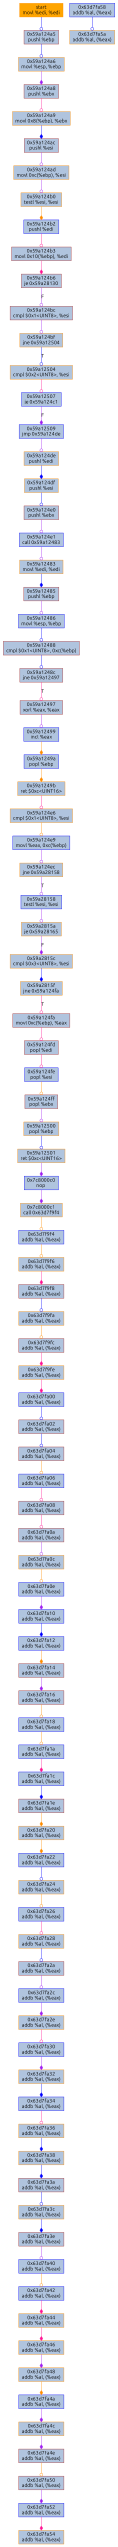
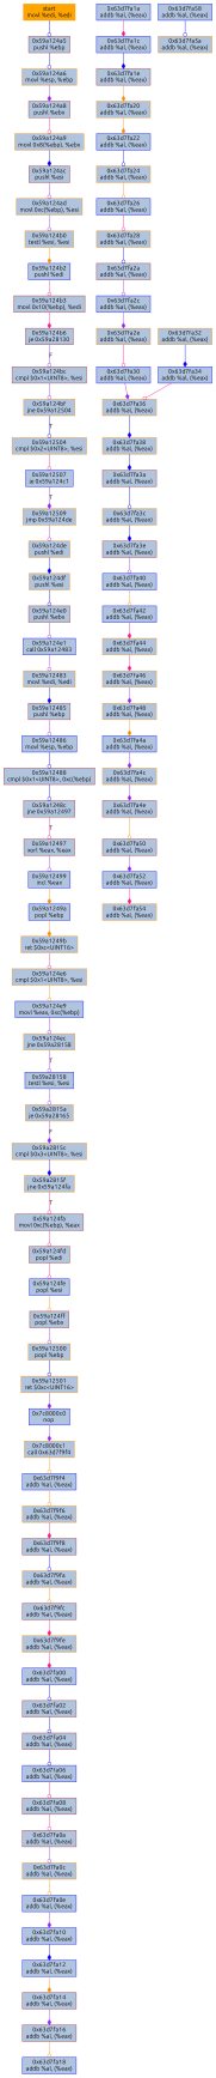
  digraph {
    fontname=Ubuntu
    node [color=darkorange fillcolor=lightsteelblue fontname=Ubuntu shape=rectangle style=filled]
    edge [arrowhead=odot color=purple fontname=Ubuntu]
    n1 [fillcolor=orange label="start\nmovl %edi, %edi"]
    n2 [color=brown label="0x59a124a5\npushl %ebp"]
    n3 [label="0x59a124a6\nmovl %esp, %ebp"]
    n4 [color=brown label="0x59a124a8\npushl %ebx"]
    n5 [label="0x59a124a9\nmovl 0x8(%ebp), %ebx"]
    n6 [color=brown label="0x59a124ac\npushl %esi"]
    n7 [label="0x59a124ad\nmovl 0xc(%ebp), %esi"]
    n8 [label="0x59a124b0\ntestl %esi, %esi"]
    n9 [color=blue label="0x59a124b2\npushl %edi"]
    n10 [color=brown label="0x59a124b3\nmovl 0x10(%ebp), %edi"]
    n11 [color=brown label="0x59a124b6\nje 0x59a28130"]
    n12 [color=brown label="0x59a124bc\ncmpl $0x1<UINT8>, %esi"]
    n13 [label="0x59a124bf\njne 0x59a12504"]
    n14 [label="0x59a12504\ncmpl $0x2<UINT8>, %esi"]
    n15 [color=blue label="0x59a12507\nje 0x59a124c1"]
-   n16 [color=blue label="0x59a12509\njmp 0x59a124de"]
+   n16 [label="0x59a12509\njmp 0x59a124de"]
    n17 [label="0x59a124de\npushl %edi"]
    n18 [label="0x59a124df\npushl %esi"]
    n19 [color=brown label="0x59a124e0\npushl %ebx"]
    n20 [color=blue label="0x59a124e1\ncall 0x59a12483"]
    n21 [label="0x59a12483\nmovl %edi, %edi"]
    n22 [color=brown label="0x59a12485\npushl %ebp"]
    n23 [color=blue label="0x59a12486\nmovl %esp, %ebp"]
    n24 [color=brown label="0x59a12488\ncmpl $0x1<UINT8>, 0xc(%ebp)"]
    n25 [color=brown label="0x59a1248c\njne 0x59a12497"]
    n26 [color=brown label="0x59a12497\nxorl %eax, %eax"]
    n27 [color=blue label="0x59a12499\nincl %eax"]
    n28 [color=blue label="0x59a1249a\npopl %ebp"]
    n29 [label="0x59a1249b\nret $0xc<UINT16>"]
    n30 [label="0x59a124e6\ncmpl $0x1<UINT8>, %esi"]
    n31 [color=blue label="0x59a124e9\nmovl %eax, 0xc(%ebp)"]
    n32 [label="0x59a124ec\njne 0x59a28158"]
    n33 [color=blue label="0x59a28158\ntestl %esi, %esi"]
    n34 [label="0x59a2815a\nje 0x59a28165"]
    n35 [label="0x59a2815c\ncmpl $0x3<UINT8>, %esi"]
    n36 [label="0x59a2815f\njne 0x59a124fa"]
    n37 [color=brown label="0x59a124fa\nmovl 0xc(%ebp), %eax"]
    n38 [color=brown label="0x59a124fd\npopl %edi"]
    n39 [color=blue label="0x59a124fe\npopl %esi"]
    n40 [color=brown label="0x59a124ff\npopl %ebx"]
    n41 [label="0x59a12500\npopl %ebp"]
    n42 [label="0x59a12501\nret $0xc<UINT16>"]
    n43 [color=blue label="0x7c8000c0\nnop "]
    n44 [label="0x7c8000c1\ncall 0x63d7f9f4"]
    n45 [color=blue label="0x63d7f9f4\naddb %al, (%eax)"]
    n46 [label="0x63d7f9f6\naddb %al, (%eax)"]
    n47 [color=brown label="0x63d7f9f8\naddb %al, (%eax)"]
    n48 [label="0x63d7f9fa\naddb %al, (%eax)"]
    n49 [color=brown label="0x63d7f9fc\naddb %al, (%eax)"]
    n50 [label="0x63d7f9fe\naddb %al, (%eax)"]
    n51 [color=blue label="0x63d7fa00\naddb %al, (%eax)"]
    n52 [color=brown label="0x63d7fa02\naddb %al, (%eax)"]
    n53 [color=brown label="0x63d7fa04\naddb %al, (%eax)"]
    n54 [color=blue label="0x63d7fa06\naddb %al, (%eax)"]
    n55 [color=brown label="0x63d7fa08\naddb %al, (%eax)"]
    n56 [color=brown label="0x63d7fa0a\naddb %al, (%eax)"]
    n57 [label="0x63d7fa0c\naddb %al, (%eax)"]
    n58 [color=blue label="0x63d7fa0e\naddb %al, (%eax)"]
    n59 [color=blue label="0x63d7fa10\naddb %al, (%eax)"]
    n60 [color=blue label="0x63d7fa12\naddb %al, (%eax)"]
    n61 [color=brown label="0x63d7fa14\naddb %al, (%eax)"]
    n62 [color=brown label="0x63d7fa16\naddb %al, (%eax)"]
    n63 [color=blue label="0x63d7fa18\naddb %al, (%eax)"]
    n64 [color=blue label="0x63d7fa1a\naddb %al, (%eax)"]
    n65 [color=blue label="0x63d7fa1c\naddb %al, (%eax)"]
    n66 [color=brown label="0x63d7fa1e\naddb %al, (%eax)"]
    n67 [label="0x63d7fa20\naddb %al, (%eax)"]
    n68 [color=blue label="0x63d7fa22\naddb %al, (%eax)"]
    n69 [label="0x63d7fa24\naddb %al, (%eax)"]
    n70 [color=blue label="0x63d7fa26\naddb %al, (%eax)"]
    n71 [label="0x63d7fa28\naddb %al, (%eax)"]
    n72 [color=brown label="0x63d7fa2a\naddb %al, (%eax)"]
    n73 [color=blue label="0x63d7fa2c\naddb %al, (%eax)"]
    n74 [label="0x63d7fa2e\naddb %al, (%eax)"]
    n75 [color=blue label="0x63d7fa30\naddb %al, (%eax)"]
    n76 [label="0x63d7fa32\naddb %al, (%eax)"]
    n77 [color=blue label="0x63d7fa34\naddb %al, (%eax)"]
    n78 [label="0x63d7fa36\naddb %al, (%eax)"]
    n79 [label="0x63d7fa38\naddb %al, (%eax)"]
    n80 [color=brown label="0x63d7fa3a\naddb %al, (%eax)"]
    n81 [label="0x63d7fa3c\naddb %al, (%eax)"]
    n82 [color=brown label="0x63d7fa3e\naddb %al, (%eax)"]
    n83 [color=blue label="0x63d7fa40\naddb %al, (%eax)"]
    n84 [color=blue label="0x63d7fa42\naddb %al, (%eax)"]
    n85 [label="0x63d7fa44\naddb %al, (%eax)"]
    n86 [label="0x63d7fa46\naddb %al, (%eax)"]
    n87 [label="0x63d7fa48\naddb %al, (%eax)"]
    n88 [color=blue label="0x63d7fa4a\naddb %al, (%eax)"]
    n89 [label="0x63d7fa4c\naddb %al, (%eax)"]
    n90 [color=brown label="0x63d7fa4e\naddb %al, (%eax)"]
    n91 [color=brown label="0x63d7fa50\naddb %al, (%eax)"]
    n92 [color=blue label="0x63d7fa52\naddb %al, (%eax)"]
    n93 [label="0x63d7fa54\naddb %al, (%eax)"]
    n94 [color=blue label="0x63d7fa58\naddb %al, (%eax)"]
    n95 [label="0x63d7fa5a\naddb %al, (%eax)"]
    n1 -> n2 [color=blue]
    n2 -> n3 [color=blue]
    n3 -> n4 [arrowhead=diamond]
    n4 -> n5 [color=deeppink]
    n5 -> n6 [arrowhead=diamond color=blue]
    n6 -> n7
    n7 -> n8
    n8 -> n9 [arrowhead=diamond color=darkorange]
    n9 -> n10 [color=deeppink]
    n10 -> n11 [arrowhead=diamond color=deeppink]
    n11 -> n12 [label=F]
    n12 -> n13
    n13 -> n14 [color=blue label=T]
    n14 -> n15 [color=deeppink]
-   n15 -> n16 [arrowhead=diamond label=F]
+   n15 -> n16 [arrowhead=diamond label=T]
    n16 -> n17
    n17 -> n18 [arrowhead=diamond color=blue]
    n18 -> n19 [color=blue]
    n19 -> n20
    n20 -> n21
    n21 -> n22 [arrowhead=diamond color=blue]
    n22 -> n23
    n23 -> n24 [color=blue]
    n24 -> n25 [color=blue]
    n25 -> n26 [color=deeppink label=T]
    n26 -> n27
    n27 -> n28 [arrowhead=diamond color=darkorange]
    n28 -> n29 [arrowhead=diamond color=darkorange]
    n29 -> n30 [color=deeppink]
    n30 -> n31 [color=darkorange]
    n31 -> n32
    n32 -> n33 [label=T]
    n33 -> n34
    n34 -> n35 [arrowhead=diamond label=F]
    n35 -> n36 [arrowhead=diamond color=blue]
    n36 -> n37 [color=deeppink label=T]
    n37 -> n38 [color=deeppink]
    n38 -> n39 [color=deeppink]
    n39 -> n40 [color=darkorange]
    n40 -> n41
    n41 -> n42 [color=blue]
    n42 -> n43 [arrowhead=diamond]
    n43 -> n44 [arrowhead=diamond]
    n44 -> n45 [color=darkorange]
    n45 -> n46 [color=darkorange]
    n46 -> n47 [arrowhead=diamond color=deeppink]
    n47 -> n48 [color=blue]
    n48 -> n49 [color=darkorange]
    n49 -> n50 [arrowhead=diamond color=deeppink]
    n50 -> n51 [arrowhead=diamond color=deeppink]
    n51 -> n52 [color=blue]
    n52 -> n53 [color=blue]
-   n53 -> n54 [color=darkorange]
+   n53 -> n54 [color=blue]
    n54 -> n55 [color=deeppink]
    n55 -> n56 [color=deeppink]
    n56 -> n57
    n57 -> n58 [color=darkorange]
    n58 -> n59 [arrowhead=diamond]
    n59 -> n60 [arrowhead=diamond color=blue]
    n60 -> n61 [arrowhead=diamond color=darkorange]
    n61 -> n62 [arrowhead=diamond]
    n62 -> n63 [color=darkorange]
-   n63 -> n64 [color=darkorange]
    n64 -> n65 [arrowhead=diamond color=deeppink]
    n65 -> n66 [arrowhead=diamond color=blue]
    n66 -> n67 [arrowhead=diamond color=darkorange]
    n67 -> n68 [arrowhead=diamond color=darkorange]
    n68 -> n69 [color=blue]
    n69 -> n70 [color=darkorange]
    n70 -> n71 [color=deeppink]
    n71 -> n72 [color=blue]
    n72 -> n73
    n73 -> n74 [arrowhead=diamond]
    n74 -> n75 [color=deeppink]
-   n75 -> n76 [arrowhead=diamond]
+   n75 -> n78 [arrowhead=diamond]
    n76 -> n77 [arrowhead=diamond color=blue]
    n77 -> n78 [color=deeppink]
    n78 -> n79 [arrowhead=diamond color=blue]
    n79 -> n80 [arrowhead=diamond color=blue]
    n80 -> n81 [color=blue]
    n81 -> n82 [arrowhead=diamond color=blue]
    n82 -> n83
    n83 -> n84 [color=darkorange]
    n84 -> n85 [arrowhead=diamond color=deeppink]
    n85 -> n86 [arrowhead=diamond color=deeppink]
    n86 -> n87 [arrowhead=diamond]
    n87 -> n88 [arrowhead=diamond color=darkorange]
    n88 -> n89 [arrowhead=diamond]
    n89 -> n90 [arrowhead=diamond]
    n90 -> n91 [color=darkorange]
    n91 -> n92 [arrowhead=diamond]
    n92 -> n93 [arrowhead=diamond color=deeppink]
    n94 -> n95 [color=blue]
  }
